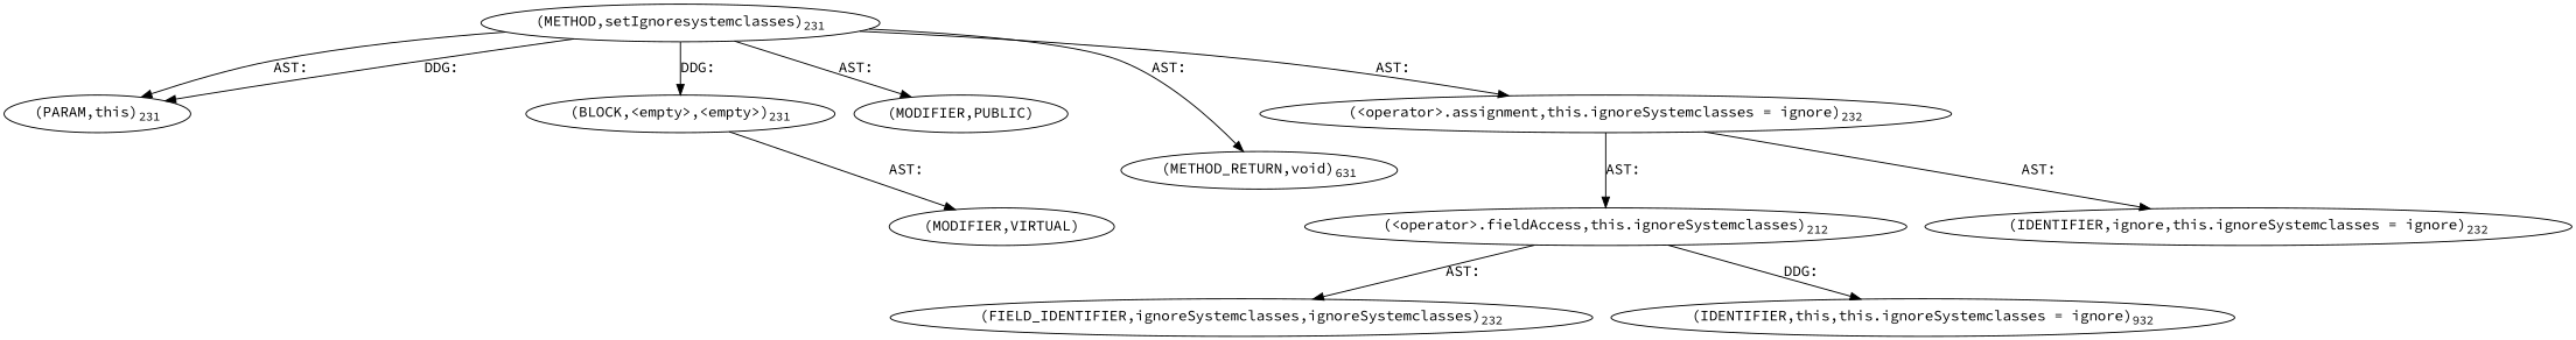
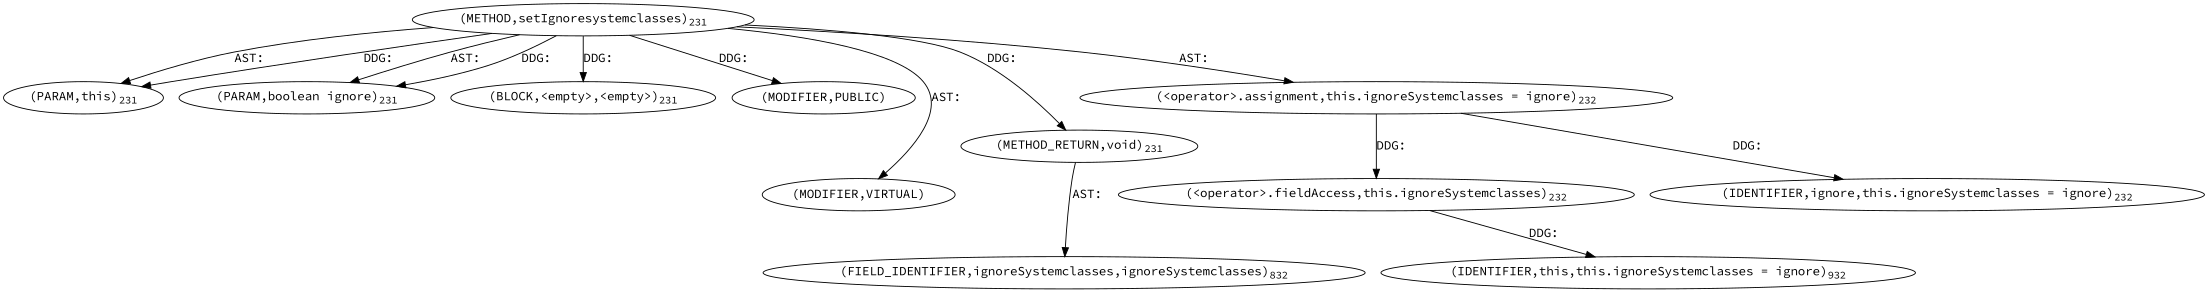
  digraph {
    fontname="Source Code Pro"
    node [fontname="Source Code Pro"]
    edge [fontname="Source Code Pro"]
    n1 [label=<(METHOD,setIgnoresystemclasses)<SUB>231</SUB>>]
    n2 [label=<(PARAM,this)<SUB>231</SUB>>]
+   n3 [label=<(PARAM,boolean ignore)<SUB>231</SUB>>]
    n4 [label=<(BLOCK,&lt;empty&gt;,&lt;empty&gt;)<SUB>231</SUB>>]
    n5 [label=<(MODIFIER,PUBLIC)>]
    n6 [label=<(MODIFIER,VIRTUAL)>]
-   n7 [label=<(METHOD_RETURN,void)<SUB>631</SUB>>]
+   n7 [label=<(METHOD_RETURN,void)<SUB>231</SUB>>]
    n8 [label=<(&lt;operator&gt;.assignment,this.ignoreSystemclasses = ignore)<SUB>232</SUB>>]
-   n9 [label=<(&lt;operator&gt;.fieldAccess,this.ignoreSystemclasses)<SUB>212</SUB>>]
+   n9 [label=<(&lt;operator&gt;.fieldAccess,this.ignoreSystemclasses)<SUB>232</SUB>>]
    n10 [label=<(IDENTIFIER,ignore,this.ignoreSystemclasses = ignore)<SUB>232</SUB>>]
    n11 [label=<(IDENTIFIER,this,this.ignoreSystemclasses = ignore)<SUB>932</SUB>>]
-   n12 [label=<(FIELD_IDENTIFIER,ignoreSystemclasses,ignoreSystemclasses)<SUB>232</SUB>>]
+   n12 [label=<(FIELD_IDENTIFIER,ignoreSystemclasses,ignoreSystemclasses)<SUB>832</SUB>>]
    n1 -> n2 [label="AST: "]
    n1 -> n2 [label="DDG: "]
+   n1 -> n3 [label="AST: "]
+   n1 -> n3 [label="DDG: "]
    n1 -> n4 [label="DDG: "]
-   n1 -> n5 [label="AST: "]
-   n4 -> n6 [label="AST: "]
-   n1 -> n7 [label="AST: "]
+   n1 -> n5 [label="DDG: "]
+   n1 -> n6 [label="AST: "]
+   n1 -> n7 [label="DDG: "]
    n1 -> n8 [label="AST: "]
-   n8 -> n9 [label="AST: "]
-   n8 -> n10 [label="AST: "]
+   n8 -> n9 [label="DDG: "]
+   n8 -> n10 [label="DDG: "]
    n9 -> n11 [label="DDG: "]
-   n9 -> n12 [label="AST: "]
+   n7 -> n12 [label="AST: "]
  }
